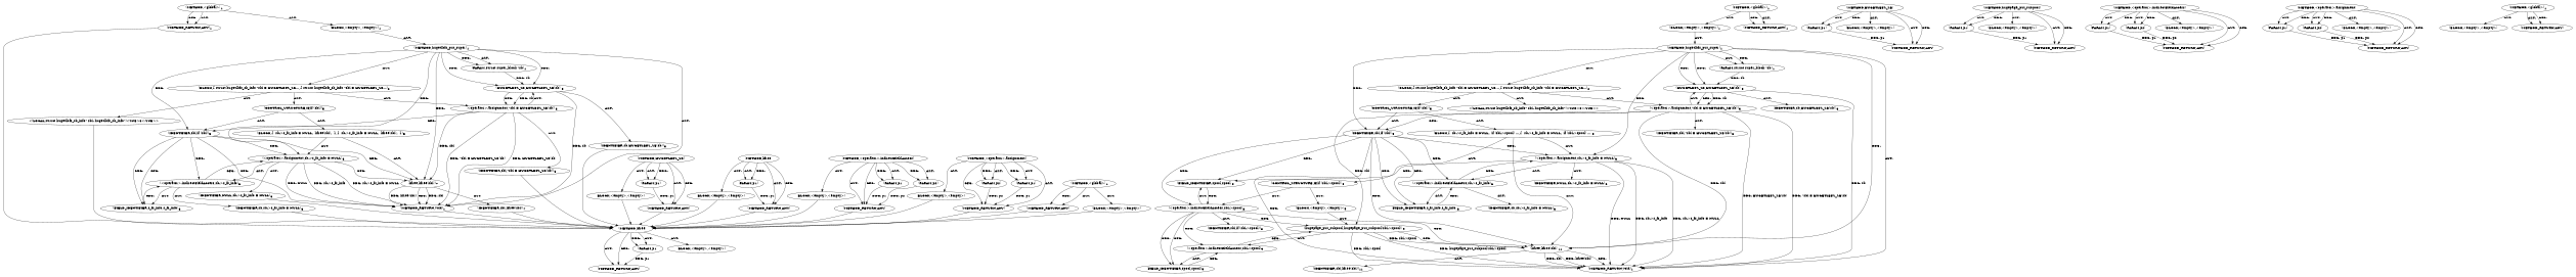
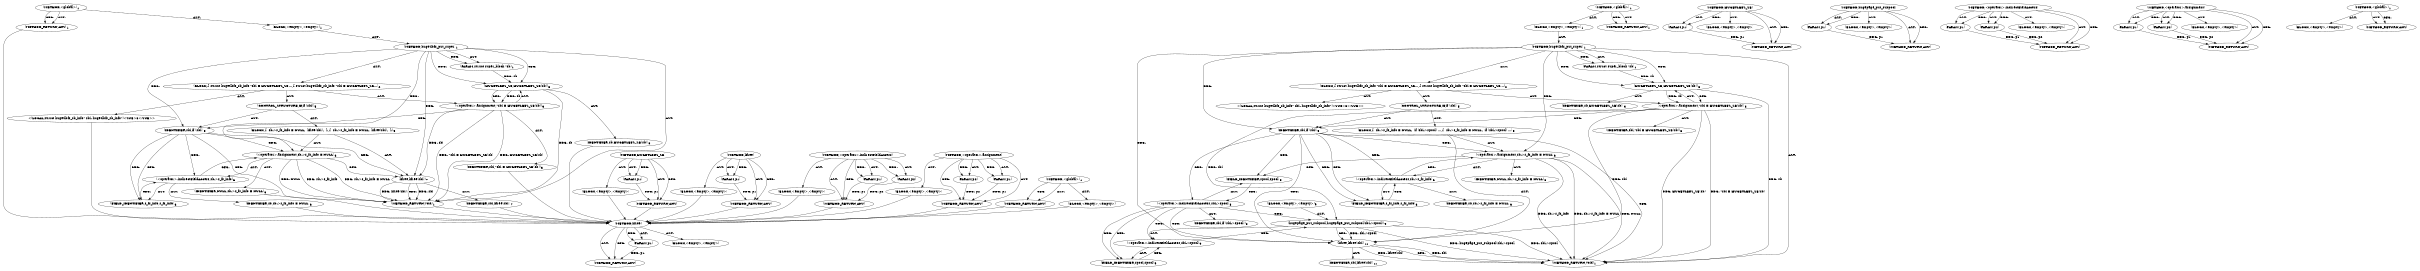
  digraph {
    n1 [label=<(METHOD,&lt;global&gt;)<SUB>1</SUB>>]
    n2 [label=<(BLOCK,&lt;empty&gt;,&lt;empty&gt;)<SUB>1</SUB>>]
    n3 [label=<(METHOD_RETURN,ANY)<SUB>1</SUB>>]
    n4 [label=<(METHOD,hugetlbfs_put_super)<SUB>1</SUB>>]
    n5 [label=<(METHOD,kfree)>]
    n6 [label=<(PARAM,struct super_block *sb)<SUB>1</SUB>>]
    n7 [label=<(BLOCK,{ 	struct hugetlbfs_sb_info *sbi = HUGETLBFS_SB...,{ 	struct hugetlbfs_sb_info *sbi = HUGETLBFS_SB...)<SUB>2</SUB>>]
    n8 [label=<(HUGETLBFS_SB,HUGETLBFS_SB(sb))<SUB>3</SUB>>]
    n9 [label=<(IDENTIFIER,sbi,if (sbi))<SUB>5</SUB>>]
    n10 [label=<(&lt;operator&gt;.assignment,sb-&gt;s_fs_info = NULL)<SUB>6</SUB>>]
    n11 [label=<(kfree,kfree(sbi))<SUB>7</SUB>>]
    n12 [label=<(METHOD_RETURN,void)<SUB>1</SUB>>]
    n13 [label="<(LOCAL,struct hugetlbfs_sb_info* sbi: hugetlbfs_sb_info*)<SUB>3</SUB>>"]
    n14 [label=<(&lt;operator&gt;.assignment,*sbi = HUGETLBFS_SB(sb))<SUB>3</SUB>>]
    n15 [label=<(CONTROL_STRUCTURE,IF,if (sbi))<SUB>5</SUB>>]
    n16 [label=<(IDENTIFIER,sb,HUGETLBFS_SB(sb))<SUB>3</SUB>>]
    n17 [label=<(&lt;operator&gt;.indirectFieldAccess,sb-&gt;s_fs_info)<SUB>6</SUB>>]
    n18 [label=<(FIELD_IDENTIFIER,s_fs_info,s_fs_info)<SUB>6</SUB>>]
    n19 [label=<(IDENTIFIER,NULL,sb-&gt;s_fs_info = NULL)<SUB>6</SUB>>]
    n20 [label=<(IDENTIFIER,sbi,kfree(sbi))<SUB>7</SUB>>]
    n21 [label=<(IDENTIFIER,sbi,*sbi = HUGETLBFS_SB(sb))<SUB>3</SUB>>]
    n22 [label=<(BLOCK,{  		sb-&gt;s_fs_info = NULL;  		kfree(sbi);  	},{  		sb-&gt;s_fs_info = NULL;  		kfree(sbi);  	})<SUB>5</SUB>>]
    n23 [label=<(PARAM,p1)>]
    n24 [label=<(BLOCK,&lt;empty&gt;,&lt;empty&gt;)>]
    n25 [label=<(METHOD_RETURN,ANY)>]
    n26 [label=<(IDENTIFIER,sb,sb-&gt;s_fs_info = NULL)<SUB>6</SUB>>]
    n27 [label=<(METHOD,HUGETLBFS_SB)>]
    n28 [label=<(PARAM,p1)>]
    n29 [label=<(BLOCK,&lt;empty&gt;,&lt;empty&gt;)>]
    n30 [label=<(METHOD_RETURN,ANY)>]
    n31 [label=<(METHOD,kfree)>]
    n32 [label=<(PARAM,p1)>]
    n33 [label=<(BLOCK,&lt;empty&gt;,&lt;empty&gt;)>]
    n34 [label=<(METHOD_RETURN,ANY)>]
    n35 [label=<(METHOD,&lt;operator&gt;.indirectFieldAccess)>]
    n36 [label=<(PARAM,p1)>]
    n37 [label=<(PARAM,p2)>]
    n38 [label=<(BLOCK,&lt;empty&gt;,&lt;empty&gt;)>]
    n39 [label=<(METHOD_RETURN,ANY)>]
    n40 [label=<(METHOD,&lt;operator&gt;.assignment)>]
    n41 [label=<(PARAM,p1)>]
    n42 [label=<(PARAM,p2)>]
    n43 [label=<(BLOCK,&lt;empty&gt;,&lt;empty&gt;)>]
    n44 [label=<(METHOD_RETURN,ANY)>]
    n45 [label=<(METHOD,&lt;global&gt;)<SUB>1</SUB>>]
    n46 [label=<(BLOCK,&lt;empty&gt;,&lt;empty&gt;)>]
    n47 [label=<(METHOD_RETURN,ANY)>]
    n48 [label=<(METHOD,&lt;global&gt;)<SUB>1</SUB>>]
    n49 [label=<(BLOCK,&lt;empty&gt;,&lt;empty&gt;)<SUB>1</SUB>>]
    n50 [label=<(METHOD_RETURN,ANY)<SUB>1</SUB>>]
    n51 [label=<(METHOD,hugetlbfs_put_super)<SUB>1</SUB>>]
    n52 [label=<(PARAM,struct super_block *sb)<SUB>1</SUB>>]
    n53 [label=<(BLOCK,{ 	struct hugetlbfs_sb_info *sbi = HUGETLBFS_SB...,{ 	struct hugetlbfs_sb_info *sbi = HUGETLBFS_SB...)<SUB>2</SUB>>]
    n54 [label=<(HUGETLBFS_SB,HUGETLBFS_SB(sb))<SUB>3</SUB>>]
    n55 [label=<(IDENTIFIER,sbi,if (sbi))<SUB>5</SUB>>]
    n56 [label=<(&lt;operator&gt;.assignment,sb-&gt;s_fs_info = NULL)<SUB>6</SUB>>]
    n57 [label=<(kfree,kfree(sbi))<SUB>11</SUB>>]
    n58 [label=<(METHOD_RETURN,void)<SUB>1</SUB>>]
    n59 [label="<(LOCAL,struct hugetlbfs_sb_info* sbi: hugetlbfs_sb_info*)<SUB>3</SUB>>"]
    n60 [label=<(&lt;operator&gt;.assignment,*sbi = HUGETLBFS_SB(sb))<SUB>3</SUB>>]
    n61 [label=<(CONTROL_STRUCTURE,IF,if (sbi))<SUB>5</SUB>>]
    n62 [label=<(IDENTIFIER,sb,HUGETLBFS_SB(sb))<SUB>3</SUB>>]
    n63 [label=<(&lt;operator&gt;.indirectFieldAccess,sb-&gt;s_fs_info)<SUB>6</SUB>>]
    n64 [label=<(FIELD_IDENTIFIER,s_fs_info,s_fs_info)<SUB>6</SUB>>]
    n65 [label=<(&lt;operator&gt;.indirectFieldAccess,sbi-&gt;spool)<SUB>8</SUB>>]
    n66 [label=<(FIELD_IDENTIFIER,spool,spool)<SUB>8</SUB>>]
    n67 [label=<(IDENTIFIER,NULL,sb-&gt;s_fs_info = NULL)<SUB>6</SUB>>]
    n68 [label=<(IDENTIFIER,sbi,kfree(sbi))<SUB>11</SUB>>]
    n69 [label=<(IDENTIFIER,sbi,*sbi = HUGETLBFS_SB(sb))<SUB>3</SUB>>]
    n70 [label=<(hugepage_put_subpool,hugepage_put_subpool(sbi-&gt;spool))<SUB>9</SUB>>]
    n71 [label=<(BLOCK,{  		sb-&gt;s_fs_info = NULL;  		if (sbi-&gt;spool) 	...,{  		sb-&gt;s_fs_info = NULL;  		if (sbi-&gt;spool) 	...)<SUB>5</SUB>>]
    n72 [label=<(&lt;operator&gt;.indirectFieldAccess,sbi-&gt;spool)<SUB>9</SUB>>]
-   n73 [label=<(CONTROL_STRUCTURE,IF,if (sbi-&gt;spool))<SUB>8</SUB>>]
    n74 [label=<(IDENTIFIER,sb,sb-&gt;s_fs_info = NULL)<SUB>6</SUB>>]
    n75 [label=<(IDENTIFIER,sbi,if (sbi-&gt;spool))<SUB>8</SUB>>]
    n76 [label=<(FIELD_IDENTIFIER,spool,spool)<SUB>9</SUB>>]
    n77 [label=<(BLOCK,&lt;empty&gt;,&lt;empty&gt;)<SUB>9</SUB>>]
    n78 [label=<(METHOD,HUGETLBFS_SB)>]
    n79 [label=<(PARAM,p1)>]
    n80 [label=<(BLOCK,&lt;empty&gt;,&lt;empty&gt;)>]
    n81 [label=<(METHOD_RETURN,ANY)>]
    n82 [label=<(METHOD,hugepage_put_subpool)>]
    n83 [label=<(PARAM,p1)>]
    n84 [label=<(BLOCK,&lt;empty&gt;,&lt;empty&gt;)>]
    n85 [label=<(METHOD_RETURN,ANY)>]
    n86 [label=<(METHOD,&lt;operator&gt;.indirectFieldAccess)>]
    n87 [label=<(PARAM,p1)>]
    n88 [label=<(PARAM,p2)>]
    n89 [label=<(BLOCK,&lt;empty&gt;,&lt;empty&gt;)>]
    n90 [label=<(METHOD_RETURN,ANY)>]
    n91 [label=<(METHOD,&lt;operator&gt;.assignment)>]
    n92 [label=<(PARAM,p1)>]
    n93 [label=<(PARAM,p2)>]
    n94 [label=<(BLOCK,&lt;empty&gt;,&lt;empty&gt;)>]
    n95 [label=<(METHOD_RETURN,ANY)>]
    n96 [label=<(METHOD,&lt;global&gt;)<SUB>1</SUB>>]
    n97 [label=<(BLOCK,&lt;empty&gt;,&lt;empty&gt;)>]
    n98 [label=<(METHOD_RETURN,ANY)>]
    n1 -> n2 [label="AST: "]
    n1 -> n3 [label="AST: "]
    n1 -> n3 [label="CFG: "]
    n2 -> n4 [label="AST: "]
    n3 -> n5
    n4 -> n6 [label="AST: "]
    n4 -> n6 [label="DDG: "]
    n4 -> n7 [label="AST: "]
    n4 -> n8 [label="CFG: "]
    n4 -> n8 [label="DDG: "]
    n4 -> n9 [label="DDG: "]
    n4 -> n10 [label="DDG: "]
    n4 -> n11 [label="DDG: "]
    n4 -> n12 [label="AST: "]
    n5 -> n23 [label="AST: "]
    n5 -> n23 [label="DDG: "]
    n5 -> n24 [label="AST: "]
    n5 -> n25 [label="AST: "]
    n5 -> n25 [label="CFG: "]
    n6 -> n8 [label="DDG: sb"]
    n7 -> n13 [label="AST: "]
    n7 -> n14 [label="AST: "]
    n7 -> n15 [label="AST: "]
    n8 -> n12 [label="DDG: sb"]
    n8 -> n14 [label="CFG: "]
    n8 -> n14 [label="DDG: sb"]
    n8 -> n16 [label="AST: "]
    n9 -> n10 [label="CDG: "]
    n9 -> n11 [label="CDG: "]
    n9 -> n12 [label="CFG: "]
    n9 -> n17 [label="CDG: "]
    n9 -> n18 [label="CFG: "]
    n9 -> n18 [label="CDG: "]
    n10 -> n11 [label="CFG: "]
    n10 -> n12 [label="DDG: sb-&gt;s_fs_info"]
    n10 -> n12 [label="DDG: sb-&gt;s_fs_info = NULL"]
    n10 -> n12 [label="DDG: NULL"]
    n10 -> n17 [label="AST: "]
    n10 -> n19 [label="AST: "]
    n11 -> n12 [label="CFG: "]
    n11 -> n12 [label="DDG: sbi"]
    n11 -> n12 [label="DDG: kfree(sbi)"]
    n11 -> n20 [label="AST: "]
    n12 -> n5
    n13 -> n5
    n14 -> n8 [label="AST: "]
    n14 -> n9 [label="CFG: "]
    n14 -> n11 [label="DDG: sbi"]
    n14 -> n12 [label="DDG: HUGETLBFS_SB(sb)"]
    n14 -> n12 [label="DDG: *sbi = HUGETLBFS_SB(sb)"]
    n14 -> n21 [label="AST: "]
    n15 -> n9 [label="AST: "]
    n15 -> n22 [label="AST: "]
    n16 -> n5
    n17 -> n10 [label="CFG: "]
    n17 -> n18 [label="AST: "]
    n17 -> n26 [label="AST: "]
    n18 -> n17 [label="CFG: "]
    n19 -> n5
    n20 -> n5
    n21 -> n5
    n22 -> n10 [label="AST: "]
    n22 -> n11 [label="AST: "]
    n23 -> n25 [label="DDG: p1"]
    n26 -> n5
    n27 -> n28 [label="AST: "]
    n27 -> n28 [label="DDG: "]
    n27 -> n29 [label="AST: "]
    n27 -> n30 [label="AST: "]
    n27 -> n30 [label="CFG: "]
    n28 -> n30 [label="DDG: p1"]
    n29 -> n5
    n30 -> n5
    n31 -> n32 [label="AST: "]
    n31 -> n32 [label="DDG: "]
    n31 -> n33 [label="AST: "]
    n31 -> n34 [label="AST: "]
    n31 -> n34 [label="CFG: "]
    n32 -> n34 [label="DDG: p1"]
    n33 -> n5
    n34 -> n5
    n35 -> n36 [label="AST: "]
    n35 -> n36 [label="DDG: "]
    n35 -> n37 [label="AST: "]
    n35 -> n37 [label="DDG: "]
    n35 -> n38 [label="AST: "]
    n35 -> n39 [label="AST: "]
    n35 -> n39 [label="CFG: "]
    n36 -> n39 [label="DDG: p1"]
    n37 -> n39 [label="DDG: p2"]
    n38 -> n5
    n39 -> n5
    n40 -> n41 [label="AST: "]
    n40 -> n41 [label="DDG: "]
    n40 -> n42 [label="AST: "]
    n40 -> n42 [label="DDG: "]
    n40 -> n43 [label="AST: "]
    n40 -> n44 [label="AST: "]
    n40 -> n44 [label="CFG: "]
    n41 -> n44 [label="DDG: p1"]
    n42 -> n44 [label="DDG: p2"]
    n43 -> n5
    n44 -> n5
    n45 -> n46 [label="AST: "]
    n45 -> n47 [label="AST: "]
    n45 -> n47 [label="CFG: "]
    n46 -> n5
    n47 -> n5
    n48 -> n49 [label="AST: "]
    n48 -> n50 [label="AST: "]
    n48 -> n50 [label="CFG: "]
    n49 -> n51 [label="AST: "]
    n51 -> n52 [label="AST: "]
    n51 -> n52 [label="DDG: "]
    n51 -> n53 [label="AST: "]
    n51 -> n54 [label="CFG: "]
    n51 -> n54 [label="DDG: "]
    n51 -> n55 [label="DDG: "]
    n51 -> n56 [label="DDG: "]
    n51 -> n57 [label="DDG: "]
    n51 -> n58 [label="AST: "]
    n52 -> n54 [label="DDG: sb"]
    n53 -> n59 [label="AST: "]
    n53 -> n60 [label="AST: "]
    n53 -> n61 [label="AST: "]
    n54 -> n58 [label="DDG: sb"]
    n54 -> n60 [label="CFG: "]
    n54 -> n60 [label="DDG: sb"]
    n54 -> n62 [label="AST: "]
    n55 -> n56 [label="CDG: "]
    n55 -> n57 [label="CDG: "]
    n55 -> n58 [label="CFG: "]
    n55 -> n63 [label="CDG: "]
    n55 -> n64 [label="CFG: "]
    n55 -> n64 [label="CDG: "]
    n55 -> n65 [label="CDG: "]
    n55 -> n66 [label="CDG: "]
    n56 -> n58 [label="DDG: sb-&gt;s_fs_info"]
    n56 -> n58 [label="DDG: sb-&gt;s_fs_info = NULL"]
    n56 -> n58 [label="DDG: NULL"]
    n56 -> n63 [label="AST: "]
    n56 -> n66 [label="CFG: "]
    n56 -> n67 [label="AST: "]
    n57 -> n58 [label="CFG: "]
    n57 -> n58 [label="DDG: sbi"]
    n57 -> n58 [label="DDG: kfree(sbi)"]
    n57 -> n68 [label="AST: "]
    n60 -> n54 [label="AST: "]
    n60 -> n55 [label="CFG: "]
    n60 -> n57 [label="DDG: sbi"]
    n60 -> n58 [label="DDG: HUGETLBFS_SB(sb)"]
    n60 -> n58 [label="DDG: *sbi = HUGETLBFS_SB(sb)"]
    n60 -> n69 [label="AST: "]
    n60 -> n70 [label="DDG: sbi"]
    n61 -> n55 [label="AST: "]
    n61 -> n71 [label="AST: "]
    n63 -> n56 [label="CFG: "]
    n63 -> n64 [label="AST: "]
    n63 -> n74 [label="AST: "]
    n64 -> n63 [label="CFG: "]
    n65 -> n57 [label="CFG: "]
    n65 -> n66 [label="AST: "]
    n65 -> n70 [label="CDG: "]
    n65 -> n72 [label="CDG: "]
    n65 -> n75 [label="AST: "]
    n65 -> n76 [label="CFG: "]
    n65 -> n76 [label="CDG: "]
    n66 -> n65 [label="CFG: "]
    n70 -> n57 [label="CFG: "]
    n70 -> n57 [label="DDG: sbi-&gt;spool"]
    n70 -> n58 [label="DDG: sbi-&gt;spool"]
    n70 -> n58 [label="DDG: hugepage_put_subpool(sbi-&gt;spool)"]
    n70 -> n72 [label="AST: "]
    n71 -> n56 [label="AST: "]
    n71 -> n57 [label="AST: "]
-   n71 -> n73 [label="AST: "]
    n72 -> n70 [label="CFG: "]
    n72 -> n76 [label="AST: "]
-   n73 -> n65 [label="AST: "]
-   n73 -> n77 [label="AST: "]
    n76 -> n72 [label="CFG: "]
    n77 -> n70 [label="AST: "]
    n78 -> n79 [label="AST: "]
    n78 -> n79 [label="DDG: "]
    n78 -> n80 [label="AST: "]
    n78 -> n81 [label="AST: "]
    n78 -> n81 [label="CFG: "]
    n79 -> n81 [label="DDG: p1"]
    n82 -> n83 [label="AST: "]
    n82 -> n83 [label="DDG: "]
    n82 -> n84 [label="AST: "]
    n82 -> n85 [label="AST: "]
    n82 -> n85 [label="CFG: "]
    n83 -> n85 [label="DDG: p1"]
    n86 -> n87 [label="AST: "]
    n86 -> n87 [label="DDG: "]
    n86 -> n88 [label="AST: "]
    n86 -> n88 [label="DDG: "]
    n86 -> n89 [label="AST: "]
    n86 -> n90 [label="AST: "]
    n86 -> n90 [label="CFG: "]
    n87 -> n90 [label="DDG: p1"]
    n88 -> n90 [label="DDG: p2"]
    n91 -> n92 [label="AST: "]
    n91 -> n92 [label="DDG: "]
    n91 -> n93 [label="AST: "]
    n91 -> n93 [label="DDG: "]
    n91 -> n94 [label="AST: "]
    n91 -> n95 [label="AST: "]
    n91 -> n95 [label="CFG: "]
    n92 -> n95 [label="DDG: p1"]
    n93 -> n95 [label="DDG: p2"]
    n96 -> n97 [label="AST: "]
    n96 -> n98 [label="AST: "]
    n96 -> n98 [label="CFG: "]
  }
